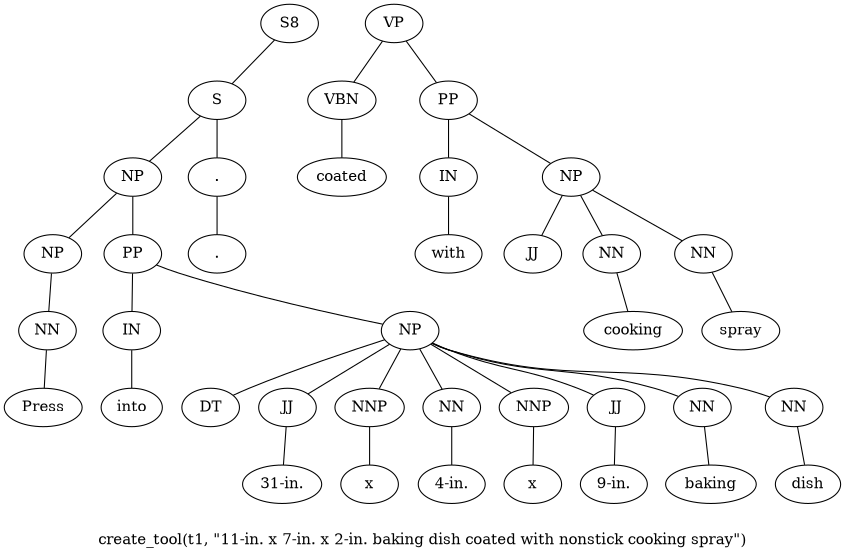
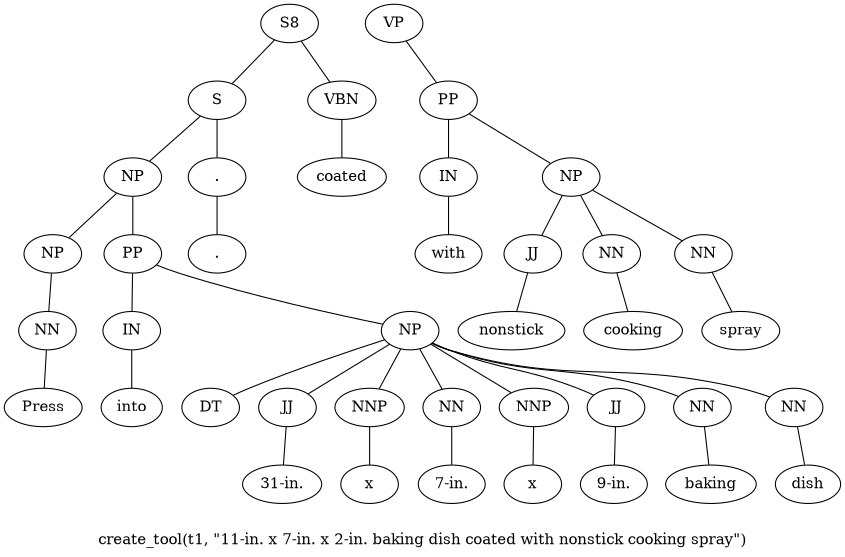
  graph {
    label="create_tool(t1, \"11-in. x 7-in. x 2-in. baking dish coated with nonstick cooking spray\")"
    n1 [label=S8]
    n2 [label=S]
    n3 [label=NP]
    n4 [label="."]
    n5 [label=NP]
    n6 [label=PP]
    n7 [label=VP]
    n8 [label=VBN]
    n9 [label=PP]
    n10 [label="."]
    n11 [label=NN]
    n12 [label=IN]
    n13 [label=NP]
    n14 [label=Press]
    n15 [label=into]
    n16 [label=DT]
    n17 [label=JJ]
    n18 [label=NNP]
    n19 [label=NN]
    n20 [label=NNP]
    n21 [label=JJ]
    n22 [label=NN]
    n23 [label=NN]
    n24 [label="31-in."]
    n25 [label=x]
-   n26 [label="4-in."]
+   n26 [label="7-in."]
    n27 [label=x]
    n28 [label="9-in."]
    n29 [label=baking]
    n30 [label=dish]
    n31 [label=coated]
    n32 [label=IN]
    n33 [label=NP]
    n34 [label=with]
    n35 [label=JJ]
    n36 [label=NN]
    n37 [label=NN]
+   n38 [label=nonstick]
    n39 [label=cooking]
    n40 [label=spray]
    n1 -- n2
    n2 -- n3
    n2 -- n4
    n3 -- n5
    n3 -- n6
    n4 -- n10
    n5 -- n11
    n6 -- n12
    n6 -- n13
-   n7 -- n8
+   n1 -- n8
    n7 -- n9
    n8 -- n31
    n9 -- n32
    n9 -- n33
    n11 -- n14
    n12 -- n15
    n13 -- n16
    n13 -- n17
    n13 -- n18
    n13 -- n19
    n13 -- n20
    n13 -- n21
    n13 -- n22
    n13 -- n23
    n17 -- n24
    n18 -- n25
    n19 -- n26
    n20 -- n27
    n21 -- n28
    n22 -- n29
    n23 -- n30
    n32 -- n34
    n33 -- n35
    n33 -- n36
    n33 -- n37
+   n35 -- n38
    n36 -- n39
    n37 -- n40
  }
